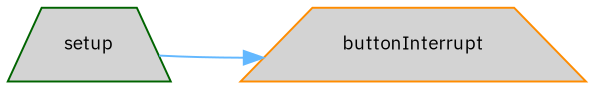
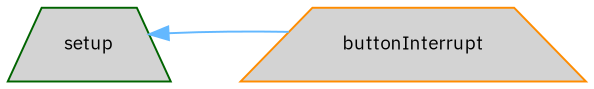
  digraph {
    rankdir=LR
    fontname="IBM Plex Sans"
    node [fillcolor=lightgrey fontname="IBM Plex Sans" fontsize=10 shape=trapezium style=filled]
    n1 [color=darkgreen fontcolor=black height=0.2 label=setup width=0.4]
    n2 [color=darkorange height=0.2 label=buttonInterrupt width=0.4]
-   n1 -> n2 [color=steelblue1 fontname="IBM Plex Sans" fontsize=10 labelfontname=Helvetica labelfontsize=10 style=solid arrowhead=normal]
+   n2 -> n1 [color=steelblue1 fontname="IBM Plex Sans" fontsize=10 labelfontname=Helvetica labelfontsize=10 style=solid arrowhead=normal]
  }
